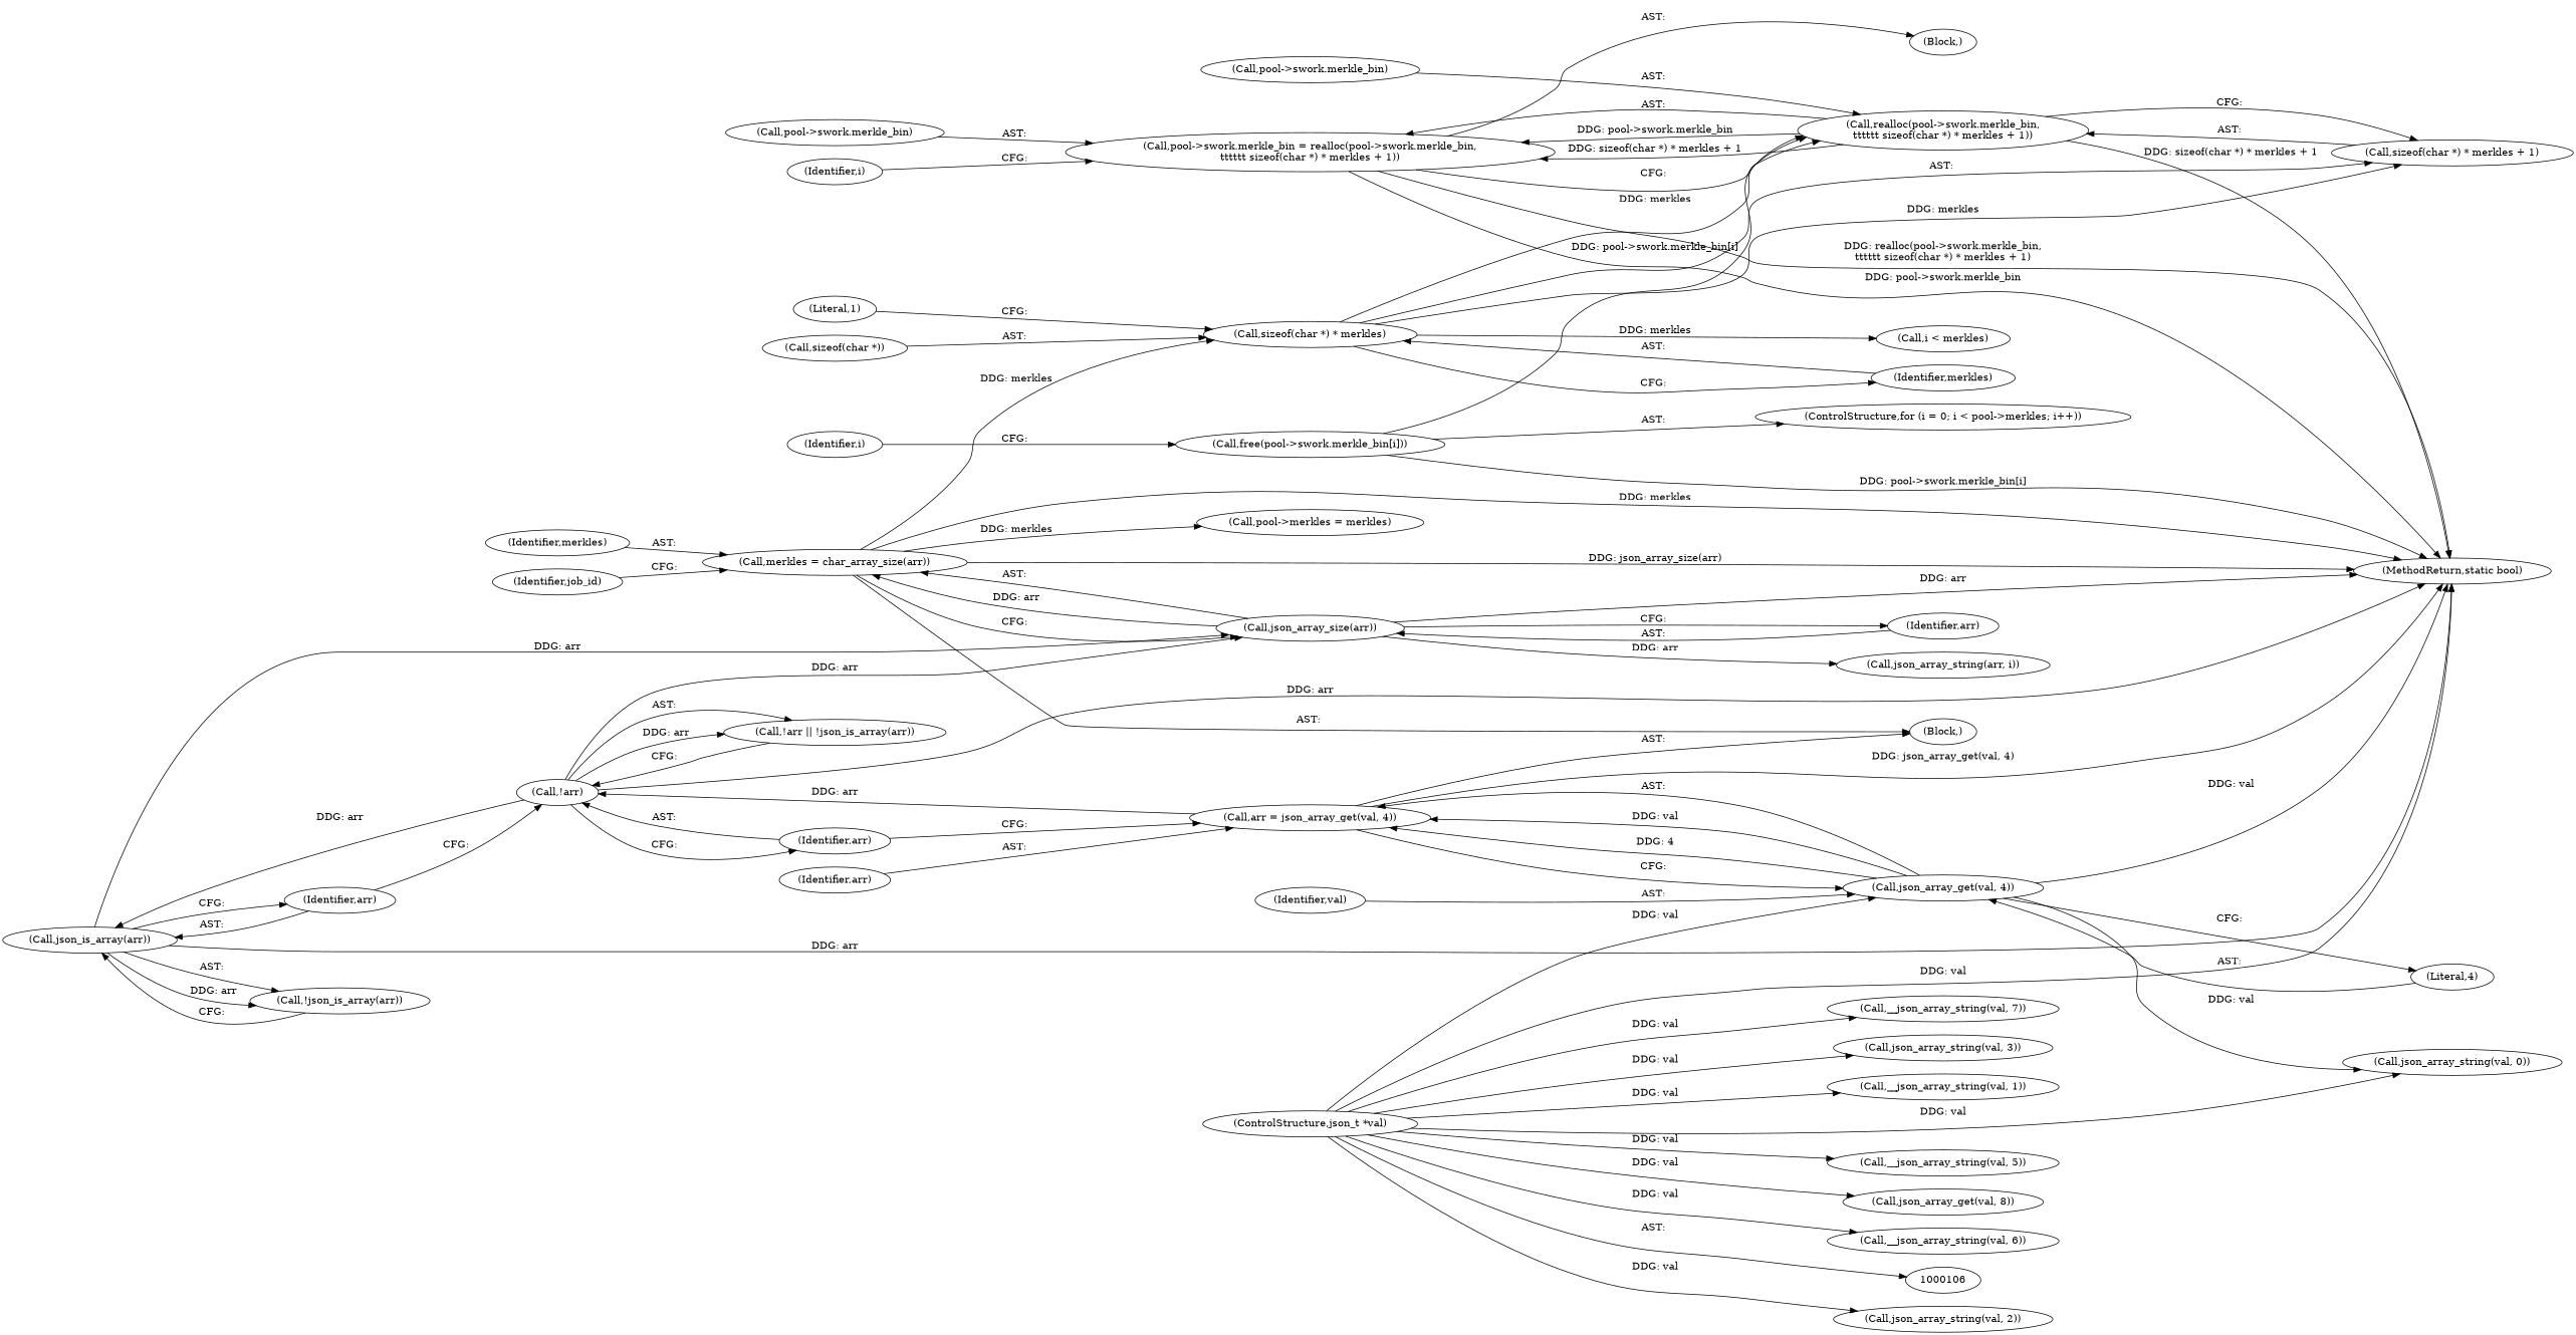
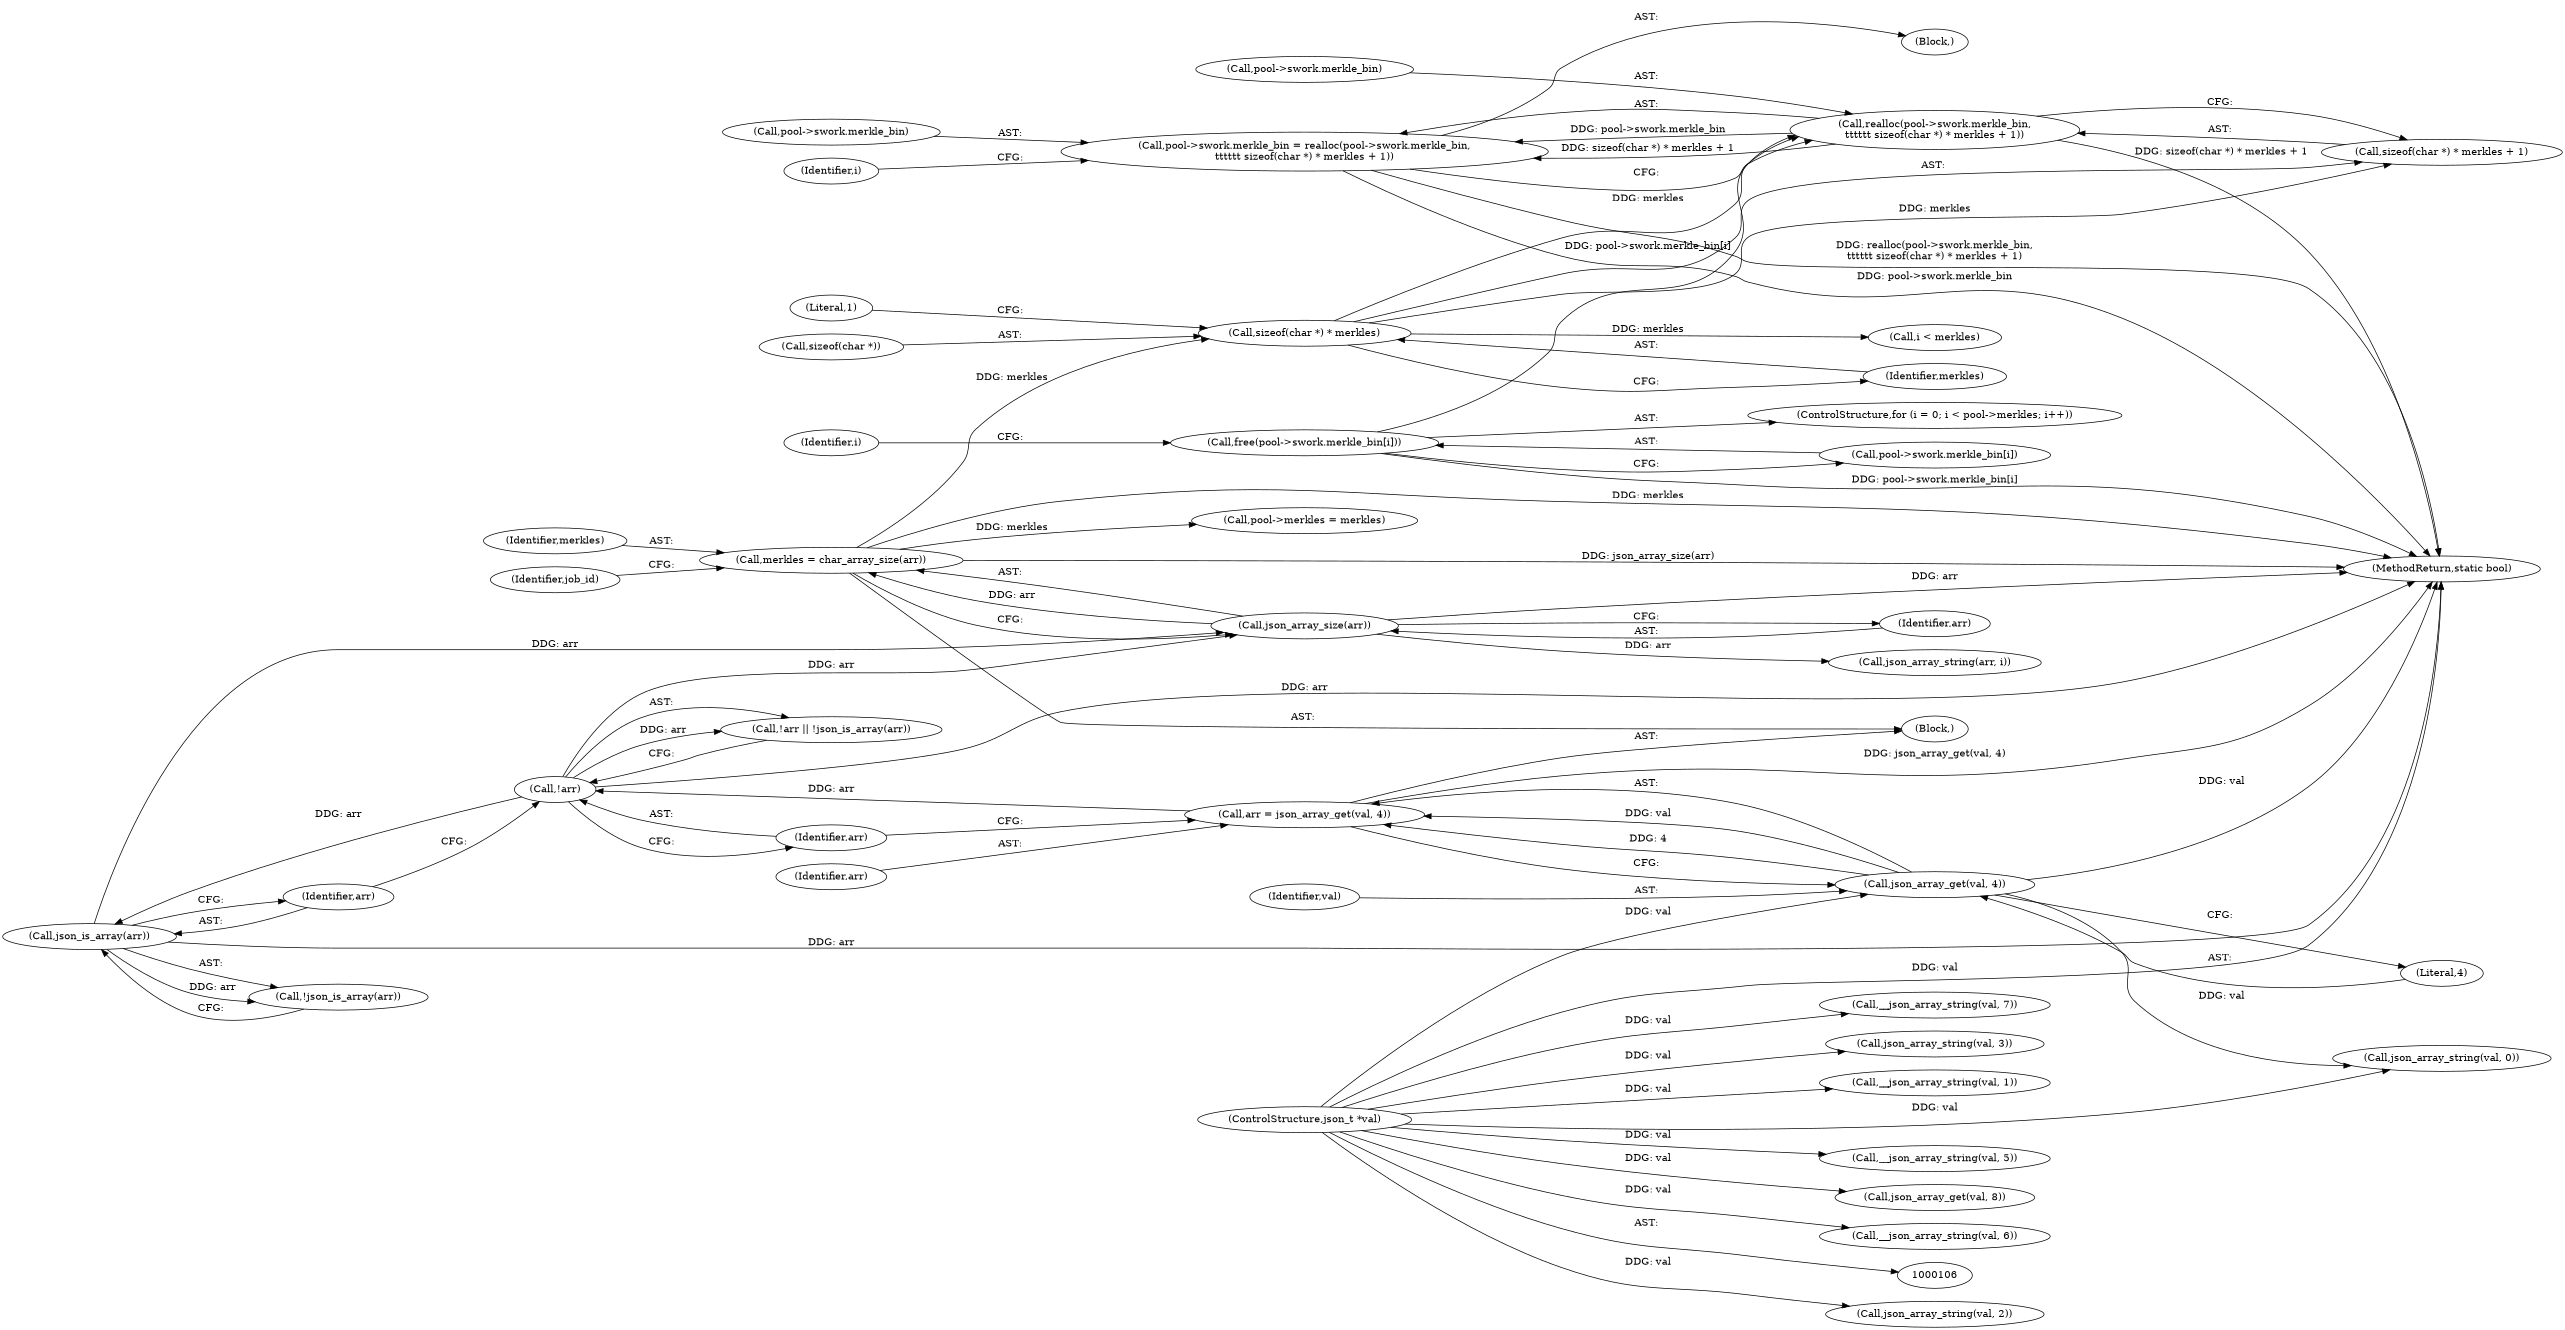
  digraph {
    rankdir=LR
    n1 [label="(Call,pool->swork.merkle_bin = realloc(pool->swork.merkle_bin,\n\t\t\t\t\t\t sizeof(char *) * merkles + 1))"]
    n2 [label="(Call,realloc(pool->swork.merkle_bin,\n\t\t\t\t\t\t sizeof(char *) * merkles + 1))"]
    n3 [label="(Block,)"]
    n4 [label="(MethodReturn,static bool)"]
    n5 [label="(Call,sizeof(char *) * merkles + 1)"]
    n6 [label="(Call,free(pool->swork.merkle_bin[i]))"]
    n7 [label="(ControlStructure,for (i = 0; i < pool->merkles; i++))"]
+   n8 [label="(Call,pool->swork.merkle_bin[i])"]
    n9 [label="(Call,sizeof(char *) * merkles)"]
    n10 [label="(Identifier,merkles)"]
    n11 [label="(Call,i < merkles)"]
    n12 [label="(Call,merkles = char_array_size(arr))"]
    n13 [label="(Call,json_array_size(arr))"]
    n14 [label="(Block,)"]
    n15 [label="(Call,pool->merkles = merkles)"]
    n16 [label="(Call,json_array_string(arr, i))"]
    n17 [label="(Identifier,arr)"]
    n18 [label="(Call,json_is_array(arr))"]
    n19 [label="(Identifier,arr)"]
    n20 [label="(Call,!json_is_array(arr))"]
    n21 [label="(Call,!arr)"]
    n22 [label="(Call,!arr || !json_is_array(arr))"]
    n23 [label="(Identifier,arr)"]
    n24 [label="(Call,arr = json_array_get(val, 4))"]
    n25 [label="(Call,json_array_get(val, 4))"]
    n26 [label="(Literal,4)"]
    n27 [label="(Call,json_array_string(val, 0))"]
    n28 [label="(ControlStructure,json_t *val)"]
    n29 [label="(Call,json_array_string(val, 2))"]
    n30 [label="(Call,__json_array_string(val, 7))"]
    n31 [label="(Call,json_array_string(val, 3))"]
    n32 [label="(Call,__json_array_string(val, 1))"]
    n33 [label="(Call,__json_array_string(val, 5))"]
    n34 [label="(Call,json_array_get(val, 8))"]
    n35 [label="(Call,__json_array_string(val, 6))"]
    1000106
    n37 [label="(Identifier,merkles)"]
    n38 [label="(Identifier,i)"]
    n39 [label="(Literal,1)"]
    n40 [label="(Identifier,job_id)"]
    n41 [label="(Identifier,val)"]
    n42 [label="(Identifier,arr)"]
    n43 [label="(Call,pool->swork.merkle_bin)"]
    n44 [label="(Call,pool->swork.merkle_bin)"]
    n45 [label="(Call,sizeof(char *))"]
    n46 [label="(Identifier,i)"]
    n1 -> n2 [label="CFG: "]
    n1 -> n3 [label="AST: "]
    n1 -> n4 [label="DDG: realloc(pool->swork.merkle_bin,\n\t\t\t\t\t\t sizeof(char *) * merkles + 1)"]
    n1 -> n4 [label="DDG: pool->swork.merkle_bin"]
    n2 -> n1 [label="AST: "]
    n2 -> n1 [label="DDG: pool->swork.merkle_bin"]
    n2 -> n1 [label="DDG: sizeof(char *) * merkles + 1"]
    n2 -> n4 [label="DDG: sizeof(char *) * merkles + 1"]
    n2 -> n5 [label="CFG: "]
    n5 -> n2 [label="AST: "]
    n6 -> n2 [label="DDG: pool->swork.merkle_bin[i]"]
    n6 -> n4 [label="DDG: pool->swork.merkle_bin[i]"]
    n6 -> n7 [label="AST: "]
+   n6 -> n8 [label="CFG: "]
+   n8 -> n6 [label="AST: "]
    n9 -> n2 [label="DDG: merkles"]
    n9 -> n5 [label="AST: "]
    n9 -> n5 [label="DDG: merkles"]
    n9 -> n10 [label="CFG: "]
    n9 -> n11 [label="DDG: merkles"]
    n10 -> n9 [label="AST: "]
    n12 -> n4 [label="DDG: merkles"]
    n12 -> n4 [label="DDG: json_array_size(arr)"]
    n12 -> n9 [label="DDG: merkles"]
    n12 -> n13 [label="CFG: "]
    n12 -> n14 [label="AST: "]
    n12 -> n15 [label="DDG: merkles"]
    n13 -> n4 [label="DDG: arr"]
    n13 -> n12 [label="AST: "]
    n13 -> n12 [label="DDG: arr"]
    n13 -> n16 [label="DDG: arr"]
    n13 -> n17 [label="CFG: "]
    n17 -> n13 [label="AST: "]
    n18 -> n4 [label="DDG: arr"]
    n18 -> n13 [label="DDG: arr"]
    n18 -> n19 [label="CFG: "]
    n18 -> n20 [label="AST: "]
    n18 -> n20 [label="DDG: arr"]
    n19 -> n18 [label="AST: "]
    n19 -> n21 [label="CFG: "]
    n20 -> n18 [label="CFG: "]
    n21 -> n4 [label="DDG: arr"]
    n21 -> n13 [label="DDG: arr"]
    n21 -> n18 [label="DDG: arr"]
    n21 -> n22 [label="AST: "]
    n21 -> n22 [label="DDG: arr"]
    n21 -> n23 [label="CFG: "]
    n22 -> n21 [label="CFG: "]
    n23 -> n21 [label="AST: "]
    n23 -> n24 [label="CFG: "]
    n24 -> n4 [label="DDG: json_array_get(val, 4)"]
    n24 -> n14 [label="AST: "]
    n24 -> n21 [label="DDG: arr"]
    n24 -> n25 [label="CFG: "]
    n25 -> n4 [label="DDG: val"]
    n25 -> n24 [label="AST: "]
    n25 -> n24 [label="DDG: val"]
    n25 -> n24 [label="DDG: 4"]
    n25 -> n26 [label="CFG: "]
    n25 -> n27 [label="DDG: val"]
    n26 -> n25 [label="AST: "]
    n28 -> n4 [label="DDG: val"]
    n28 -> n25 [label="DDG: val"]
    n28 -> n27 [label="DDG: val"]
    n28 -> n29 [label="DDG: val"]
    n28 -> n30 [label="DDG: val"]
    n28 -> n31 [label="DDG: val"]
    n28 -> n32 [label="DDG: val"]
    n28 -> n33 [label="DDG: val"]
    n28 -> n34 [label="DDG: val"]
    n28 -> n35 [label="DDG: val"]
    n28 -> 1000106 [label="AST: "]
    n37 -> n12 [label="AST: "]
    n38 -> n6 [label="CFG: "]
    n39 -> n9 [label="CFG: "]
    n40 -> n12 [label="CFG: "]
    n41 -> n25 [label="AST: "]
    n42 -> n24 [label="AST: "]
    n43 -> n1 [label="AST: "]
    n44 -> n2 [label="AST: "]
    n45 -> n9 [label="AST: "]
    n46 -> n1 [label="CFG: "]
  }
